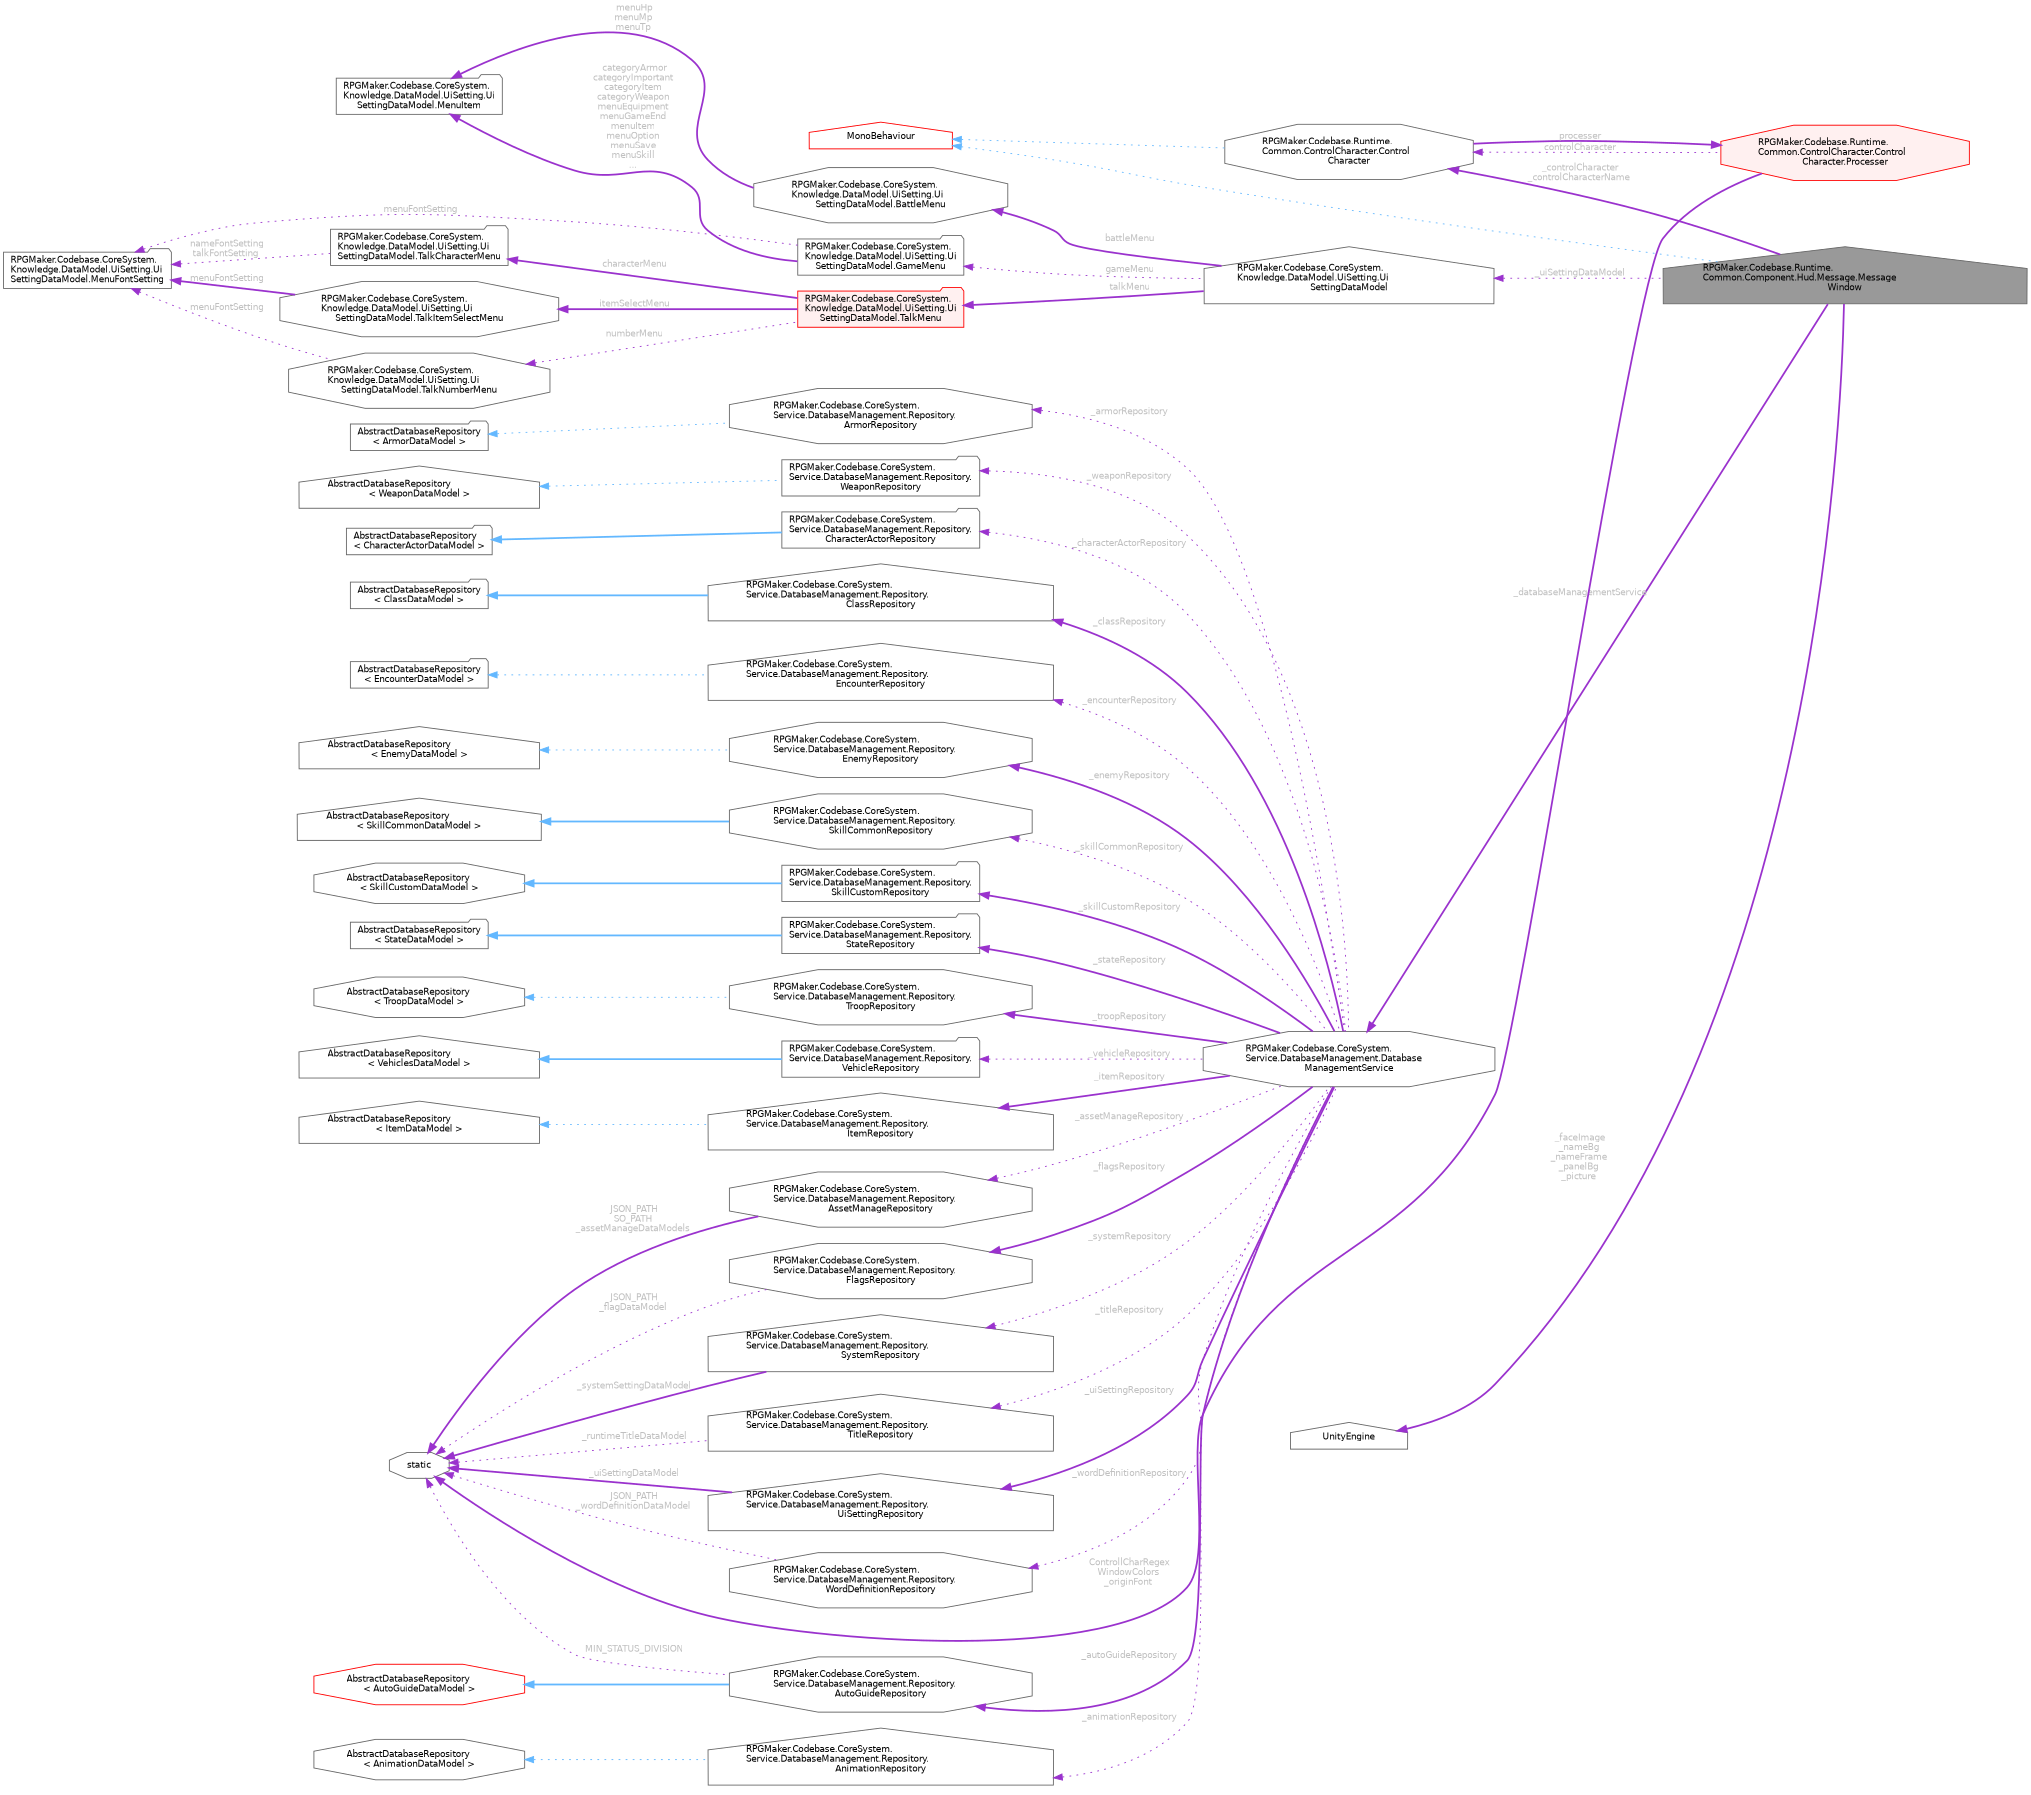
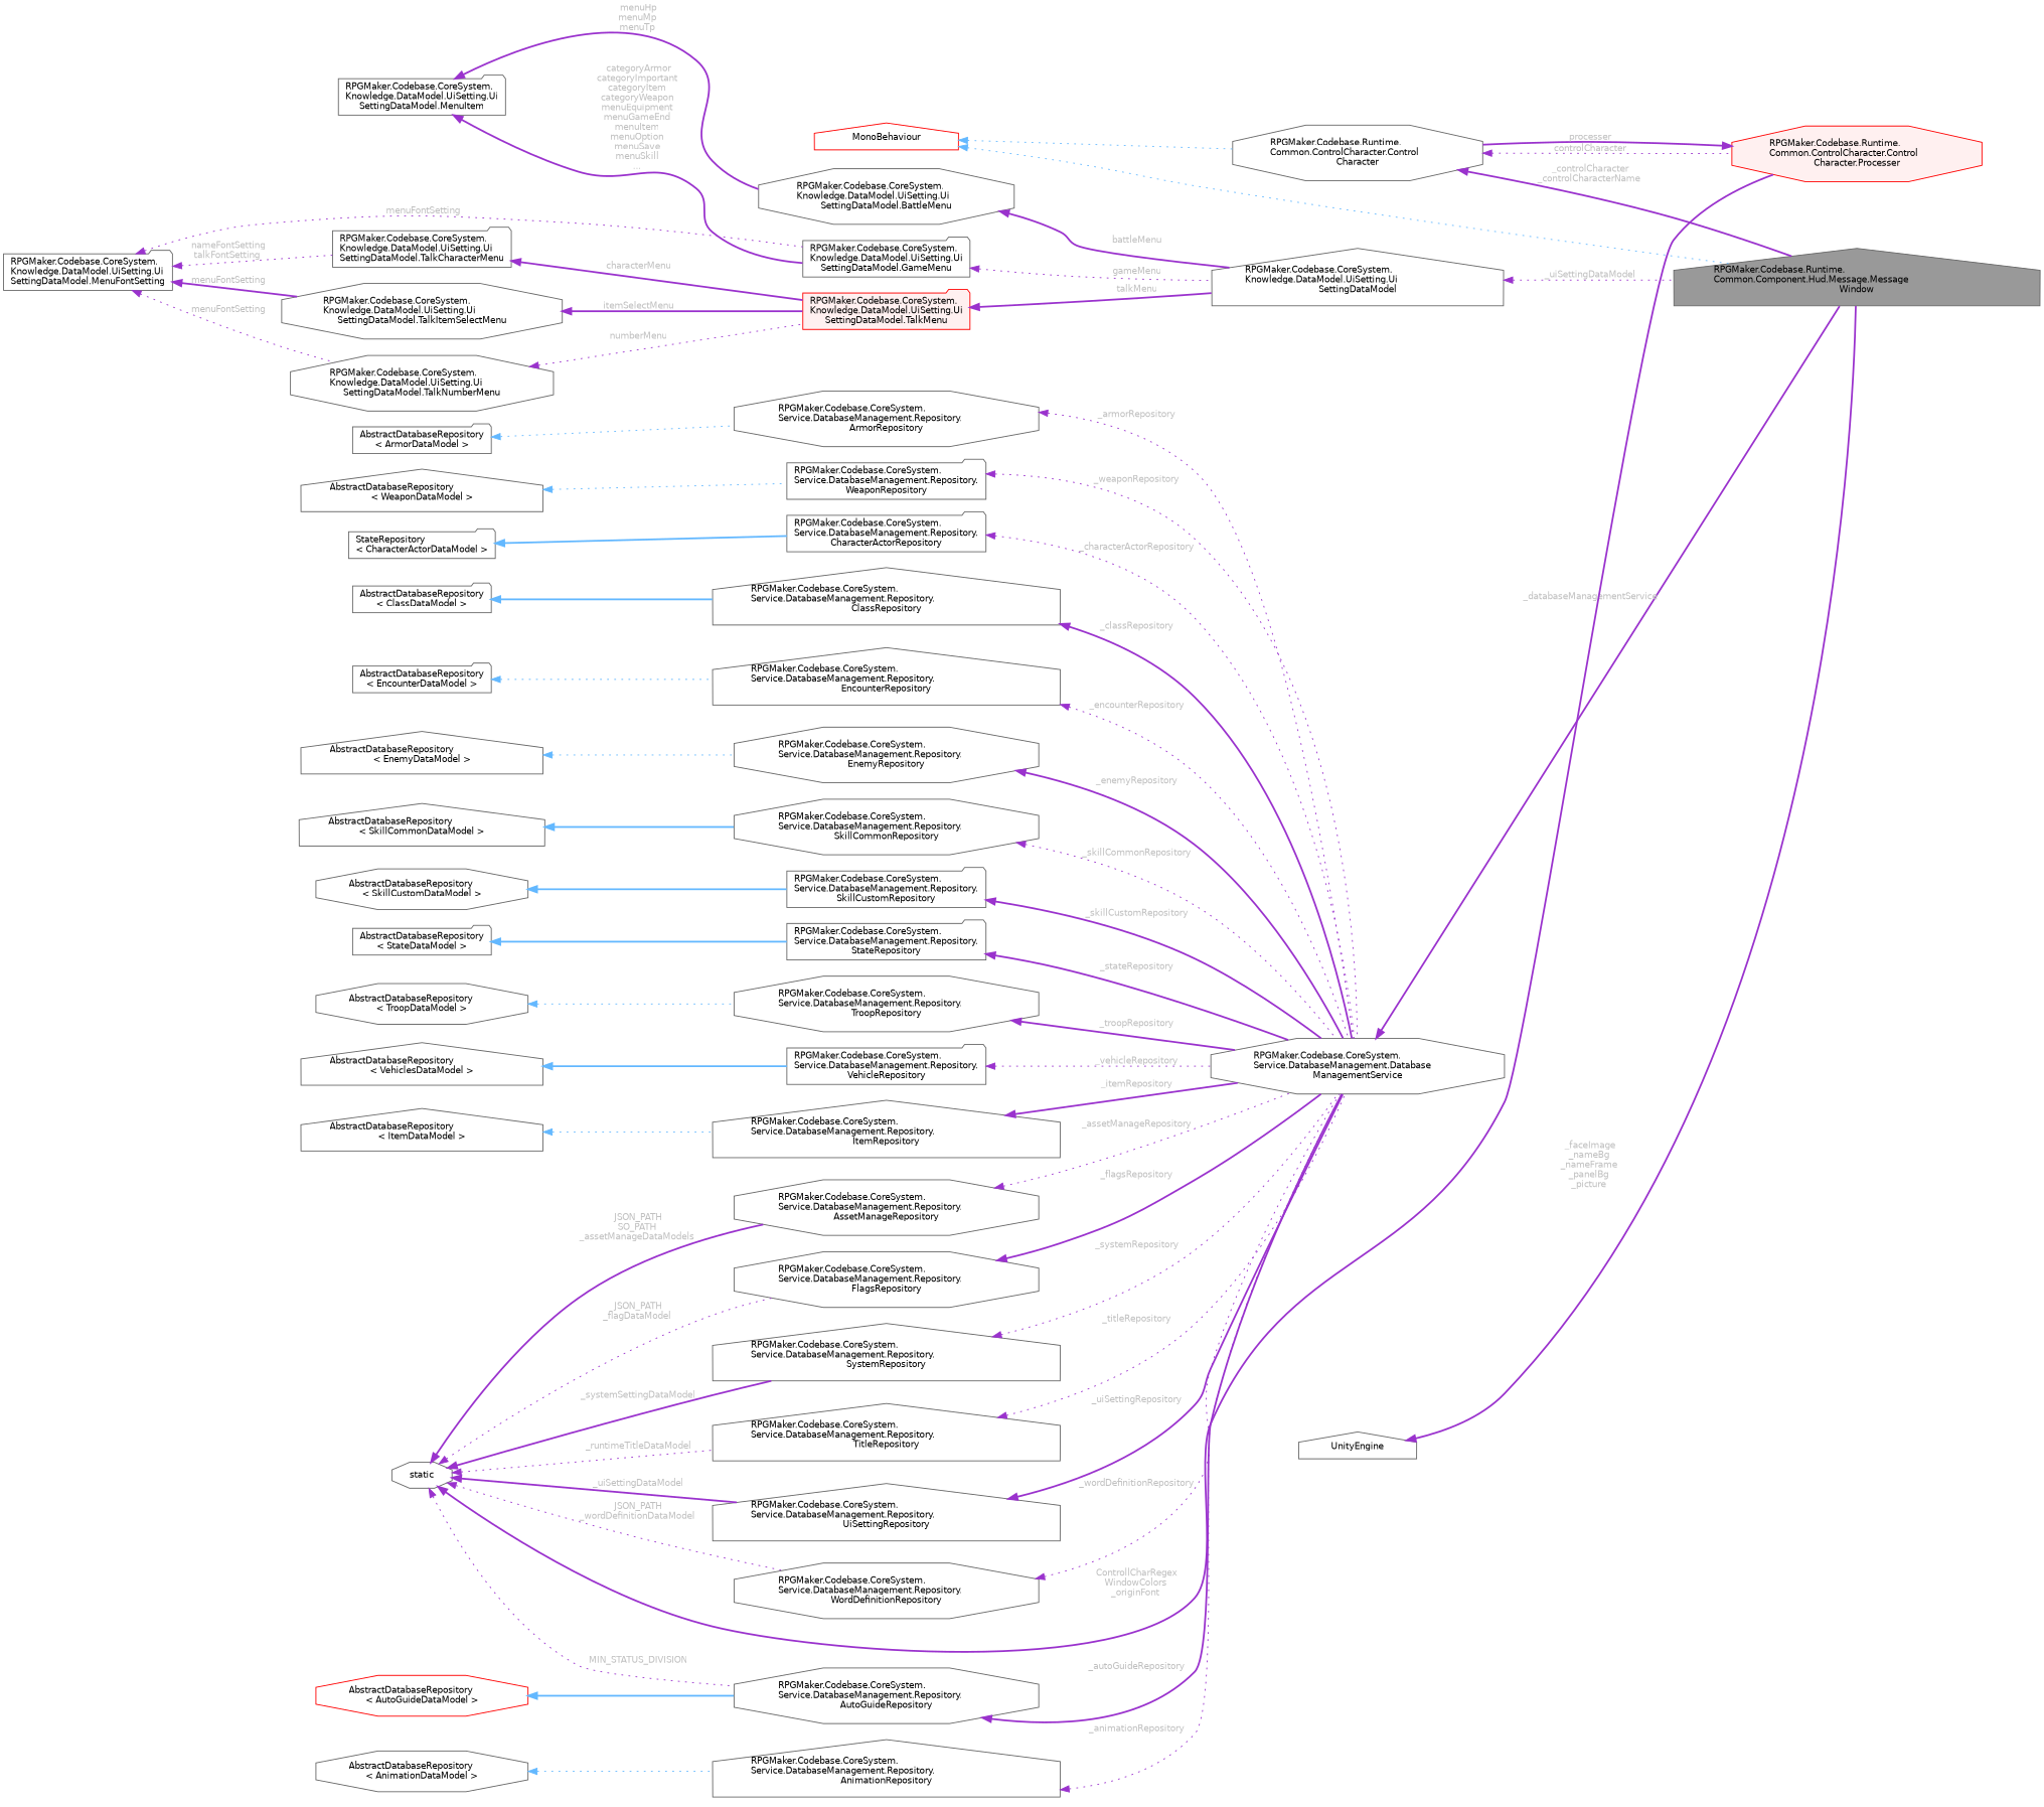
  digraph {
    rankdir=LR
    node [color=gray40 fillcolor=white fontname=Helvetica fontsize=10 shape=octagon style=filled]
    edge [color=darkorchid3 dir=back fontname=Helvetica fontsize=10 labelfontname=Helvetica labelfontsize=10 style=dotted fontcolor=grey]
    n1 [fillcolor=grey60 fontcolor=black height=0.2 label="RPGMaker.Codebase.Runtime.\lCommon.Component.Hud.Message.Message\lWindow" shape=house width=0.4]
    n2 [color=red height=0.2 label=MonoBehaviour shape=house width=0.4]
    n3 [height=0.2 label="RPGMaker.Codebase.Runtime.\lCommon.ControlCharacter.Control\lCharacter" width=0.4]
    n4 [color=red fillcolor="#FFF0F0" height=0.2 label="RPGMaker.Codebase.Runtime.\lCommon.ControlCharacter.Control\lCharacter.Processer" width=0.4]
    n5 [height=0.2 label="RPGMaker.Codebase.CoreSystem.\lService.DatabaseManagement.Database\lManagementService" width=0.4]
    n6 [height=0.2 label="RPGMaker.Codebase.CoreSystem.\lService.DatabaseManagement.Repository.\lAnimationRepository" shape=house width=0.4]
    n7 [height=0.2 label="AbstractDatabaseRepository\l\< AnimationDataModel \>" width=0.4]
    n8 [height=0.2 label="RPGMaker.Codebase.CoreSystem.\lService.DatabaseManagement.Repository.\lArmorRepository" width=0.4]
    n9 [height=0.2 label="AbstractDatabaseRepository\l\< ArmorDataModel \>" shape=folder width=0.4]
    n10 [height=0.2 label="RPGMaker.Codebase.CoreSystem.\lService.DatabaseManagement.Repository.\lAssetManageRepository" width=0.4]
    n11 [height=0.2 label=static width=0.4]
    n12 [height=0.2 label="RPGMaker.Codebase.CoreSystem.\lService.DatabaseManagement.Repository.\lAutoGuideRepository" width=0.4]
    n13 [height=0.2 label="RPGMaker.Codebase.CoreSystem.\lService.DatabaseManagement.Repository.\lFlagsRepository" width=0.4]
    n14 [height=0.2 label="RPGMaker.Codebase.CoreSystem.\lService.DatabaseManagement.Repository.\lSystemRepository" shape=house width=0.4]
    n15 [height=0.2 label="RPGMaker.Codebase.CoreSystem.\lService.DatabaseManagement.Repository.\lTitleRepository" shape=house width=0.4]
    n16 [height=0.2 label="RPGMaker.Codebase.CoreSystem.\lService.DatabaseManagement.Repository.\lUiSettingRepository" shape=house width=0.4]
    n17 [height=0.2 label="RPGMaker.Codebase.CoreSystem.\lService.DatabaseManagement.Repository.\lWordDefinitionRepository" width=0.4]
    n18 [color=red height=0.2 label="AbstractDatabaseRepository\l\< AutoGuideDataModel \>" width=0.4]
    n19 [height=0.2 label="RPGMaker.Codebase.CoreSystem.\lService.DatabaseManagement.Repository.\lCharacterActorRepository" shape=folder width=0.4]
-   n20 [height=0.2 label="AbstractDatabaseRepository\l\< CharacterActorDataModel \>" shape=folder width=0.4]
+   n20 [height=0.2 label="StateRepository\l\< CharacterActorDataModel \>" shape=folder width=0.4]
    n21 [height=0.2 label="RPGMaker.Codebase.CoreSystem.\lService.DatabaseManagement.Repository.\lClassRepository" shape=house width=0.4]
    n22 [height=0.2 label="AbstractDatabaseRepository\l\< ClassDataModel \>" shape=folder width=0.4]
    n23 [height=0.2 label="RPGMaker.Codebase.CoreSystem.\lService.DatabaseManagement.Repository.\lEncounterRepository" shape=house width=0.4]
    n24 [height=0.2 label="AbstractDatabaseRepository\l\< EncounterDataModel \>" shape=folder width=0.4]
    n25 [height=0.2 label="RPGMaker.Codebase.CoreSystem.\lService.DatabaseManagement.Repository.\lEnemyRepository" width=0.4]
    n26 [height=0.2 label="AbstractDatabaseRepository\l\< EnemyDataModel \>" shape=house width=0.4]
    n27 [height=0.2 label="RPGMaker.Codebase.CoreSystem.\lService.DatabaseManagement.Repository.\lItemRepository" shape=house width=0.4]
    n28 [height=0.2 label="AbstractDatabaseRepository\l\< ItemDataModel \>" shape=house width=0.4]
    n29 [height=0.2 label="RPGMaker.Codebase.CoreSystem.\lService.DatabaseManagement.Repository.\lSkillCommonRepository" width=0.4]
    n30 [height=0.2 label="AbstractDatabaseRepository\l\< SkillCommonDataModel \>" shape=house width=0.4]
    n31 [height=0.2 label="RPGMaker.Codebase.CoreSystem.\lService.DatabaseManagement.Repository.\lSkillCustomRepository" shape=folder width=0.4]
    n32 [height=0.2 label="AbstractDatabaseRepository\l\< SkillCustomDataModel \>" width=0.4]
    n33 [height=0.2 label="RPGMaker.Codebase.CoreSystem.\lService.DatabaseManagement.Repository.\lStateRepository" shape=folder width=0.4]
    n34 [height=0.2 label="AbstractDatabaseRepository\l\< StateDataModel \>" shape=folder width=0.4]
    n35 [height=0.2 label="RPGMaker.Codebase.CoreSystem.\lService.DatabaseManagement.Repository.\lTroopRepository" width=0.4]
    n36 [height=0.2 label="AbstractDatabaseRepository\l\< TroopDataModel \>" width=0.4]
    n37 [height=0.2 label="RPGMaker.Codebase.CoreSystem.\lService.DatabaseManagement.Repository.\lVehicleRepository" shape=folder width=0.4]
    n38 [height=0.2 label="AbstractDatabaseRepository\l\< VehiclesDataModel \>" shape=house width=0.4]
    n39 [height=0.2 label="RPGMaker.Codebase.CoreSystem.\lService.DatabaseManagement.Repository.\lWeaponRepository" shape=folder width=0.4]
    n40 [height=0.2 label="AbstractDatabaseRepository\l\< WeaponDataModel \>" shape=house width=0.4]
    n41 [height=0.2 label=UnityEngine shape=house width=0.4]
    n42 [height=0.2 label="RPGMaker.Codebase.CoreSystem.\lKnowledge.DataModel.UiSetting.Ui\lSettingDataModel" shape=house width=0.4]
    n43 [height=0.2 label="RPGMaker.Codebase.CoreSystem.\lKnowledge.DataModel.UiSetting.Ui\lSettingDataModel.BattleMenu" width=0.4]
    n44 [height=0.2 label="RPGMaker.Codebase.CoreSystem.\lKnowledge.DataModel.UiSetting.Ui\lSettingDataModel.MenuItem" shape=folder width=0.4]
    n45 [height=0.2 label="RPGMaker.Codebase.CoreSystem.\lKnowledge.DataModel.UiSetting.Ui\lSettingDataModel.GameMenu" shape=folder width=0.4]
    n46 [height=0.2 label="RPGMaker.Codebase.CoreSystem.\lKnowledge.DataModel.UiSetting.Ui\lSettingDataModel.MenuFontSetting" shape=folder width=0.4]
    n47 [height=0.2 label="RPGMaker.Codebase.CoreSystem.\lKnowledge.DataModel.UiSetting.Ui\lSettingDataModel.TalkCharacterMenu" shape=folder width=0.4]
    n48 [height=0.2 label="RPGMaker.Codebase.CoreSystem.\lKnowledge.DataModel.UiSetting.Ui\lSettingDataModel.TalkItemSelectMenu" width=0.4]
    n49 [height=0.2 label="RPGMaker.Codebase.CoreSystem.\lKnowledge.DataModel.UiSetting.Ui\lSettingDataModel.TalkNumberMenu" width=0.4]
    n50 [color=red fillcolor="#FFF0F0" height=0.2 label="RPGMaker.Codebase.CoreSystem.\lKnowledge.DataModel.UiSetting.Ui\lSettingDataModel.TalkMenu" shape=folder width=0.4]
    n2 -> n1 [color=steelblue1 fontcolor=""]
    n2 -> n3 [color=steelblue1 fontcolor=""]
    n3 -> n1 [label=" _controlCharacter\n_controlCharacterName" style=bold]
    n3 -> n4 [label=" controlCharacter"]
    n4 -> n3 [label=" processer" style=bold]
    n5 -> n1 [label=" _databaseManagementService" style=bold]
    n6 -> n5 [label=" _animationRepository"]
    n7 -> n6 [color=steelblue1 fontcolor=""]
    n8 -> n5 [label=" _armorRepository"]
    n9 -> n8 [color=steelblue1 fontcolor=""]
    n10 -> n5 [label=" _assetManageRepository"]
    n11 -> n4 [label=" ControllCharRegex\nWindowColors\n_originFont" style=bold]
    n11 -> n10 [label=" JSON_PATH\nSO_PATH\n_assetManageDataModels" style=bold]
    n11 -> n12 [label=" MIN_STATUS_DIVISION"]
    n11 -> n13 [label=" JSON_PATH\n_flagDataModel"]
    n11 -> n14 [label=" _systemSettingDataModel" style=bold]
    n11 -> n15 [label=" _runtimeTitleDataModel"]
    n11 -> n16 [label=" _uiSettingDataModel" style=bold]
    n11 -> n17 [label=" JSON_PATH\n_wordDefinitionDataModel"]
    n12 -> n5 [label=" _autoGuideRepository" style=bold]
    n13 -> n5 [label=" _flagsRepository" style=bold]
    n14 -> n5 [label=" _systemRepository"]
    n15 -> n5 [label=" _titleRepository"]
    n16 -> n5 [label=" _uiSettingRepository" style=bold]
    n17 -> n5 [label=" _wordDefinitionRepository"]
    n18 -> n12 [color=steelblue1 style=bold fontcolor=""]
    n19 -> n5 [label=" _characterActorRepository"]
    n20 -> n19 [color=steelblue1 style=bold fontcolor=""]
    n21 -> n5 [label=" _classRepository" style=bold]
    n22 -> n21 [color=steelblue1 style=bold fontcolor=""]
    n23 -> n5 [label=" _encounterRepository"]
    n24 -> n23 [color=steelblue1 fontcolor=""]
    n25 -> n5 [label=" _enemyRepository" style=bold]
    n26 -> n25 [color=steelblue1 fontcolor=""]
    n27 -> n5 [label=" _itemRepository" style=bold]
    n28 -> n27 [color=steelblue1 fontcolor=""]
    n29 -> n5 [label=" _skillCommonRepository"]
    n30 -> n29 [color=steelblue1 style=bold fontcolor=""]
    n31 -> n5 [label=" _skillCustomRepository" style=bold]
    n32 -> n31 [color=steelblue1 style=bold fontcolor=""]
    n33 -> n5 [label=" _stateRepository" style=bold]
    n34 -> n33 [color=steelblue1 style=bold fontcolor=""]
    n35 -> n5 [label=" _troopRepository" style=bold]
    n36 -> n35 [color=steelblue1 fontcolor=""]
    n37 -> n5 [label=" _vehicleRepository"]
    n38 -> n37 [color=steelblue1 style=bold fontcolor=""]
    n39 -> n5 [label=" _weaponRepository"]
    n40 -> n39 [color=steelblue1 fontcolor=""]
    n41 -> n1 [label=" _faceImage\n_nameBg\n_nameFrame\n_panelBg\n_picture" style=bold]
    n42 -> n1 [label=" _uiSettingDataModel"]
    n43 -> n42 [label=" battleMenu" style=bold]
    n44 -> n43 [label=" menuHp\nmenuMp\nmenuTp" style=bold]
    n44 -> n45 [label=" categoryArmor\ncategoryImportant\ncategoryItem\ncategoryWeapon\nmenuEquipment\nmenuGameEnd\nmenuItem\nmenuOption\nmenuSave\nmenuSkill\n..." style=bold]
    n45 -> n42 [label=" gameMenu"]
    n46 -> n45 [label=" menuFontSetting"]
    n46 -> n47 [label=" nameFontSetting\ntalkFontSetting"]
    n46 -> n48 [label=" menuFontSetting" style=bold]
    n46 -> n49 [label=" menuFontSetting"]
    n47 -> n50 [label=" characterMenu" style=bold]
    n48 -> n50 [label=" itemSelectMenu" style=bold]
    n49 -> n50 [label=" numberMenu"]
    n50 -> n42 [label=" talkMenu" style=bold]
  }
